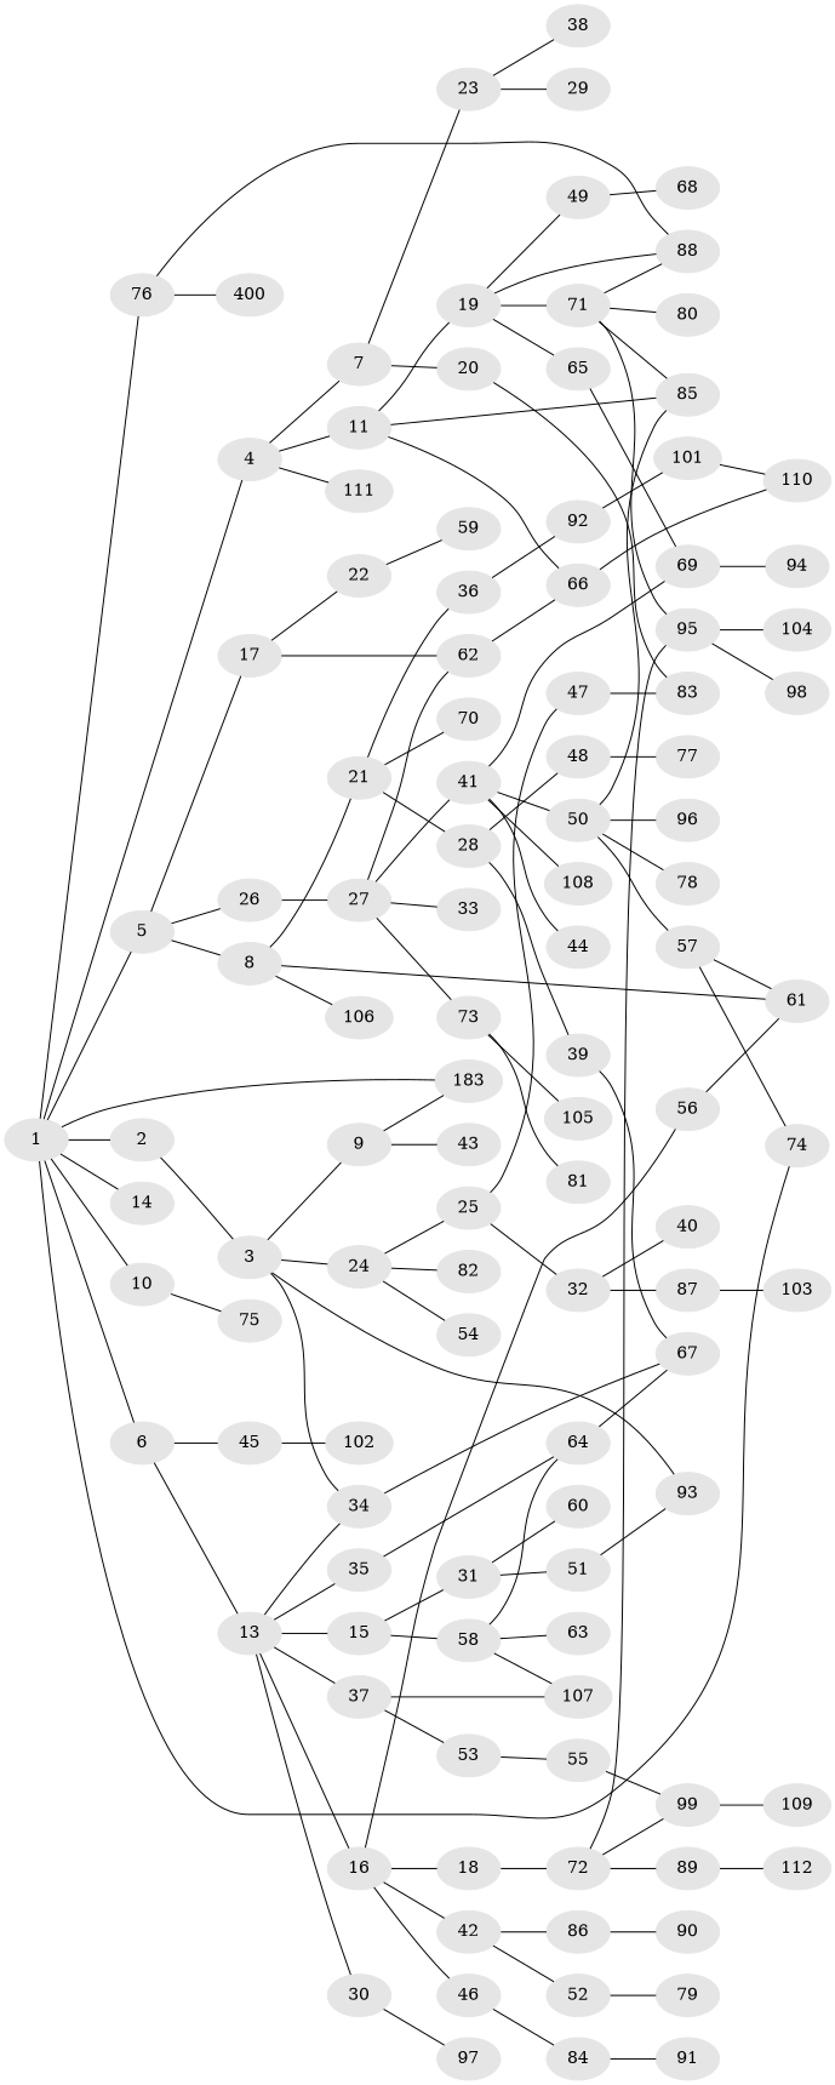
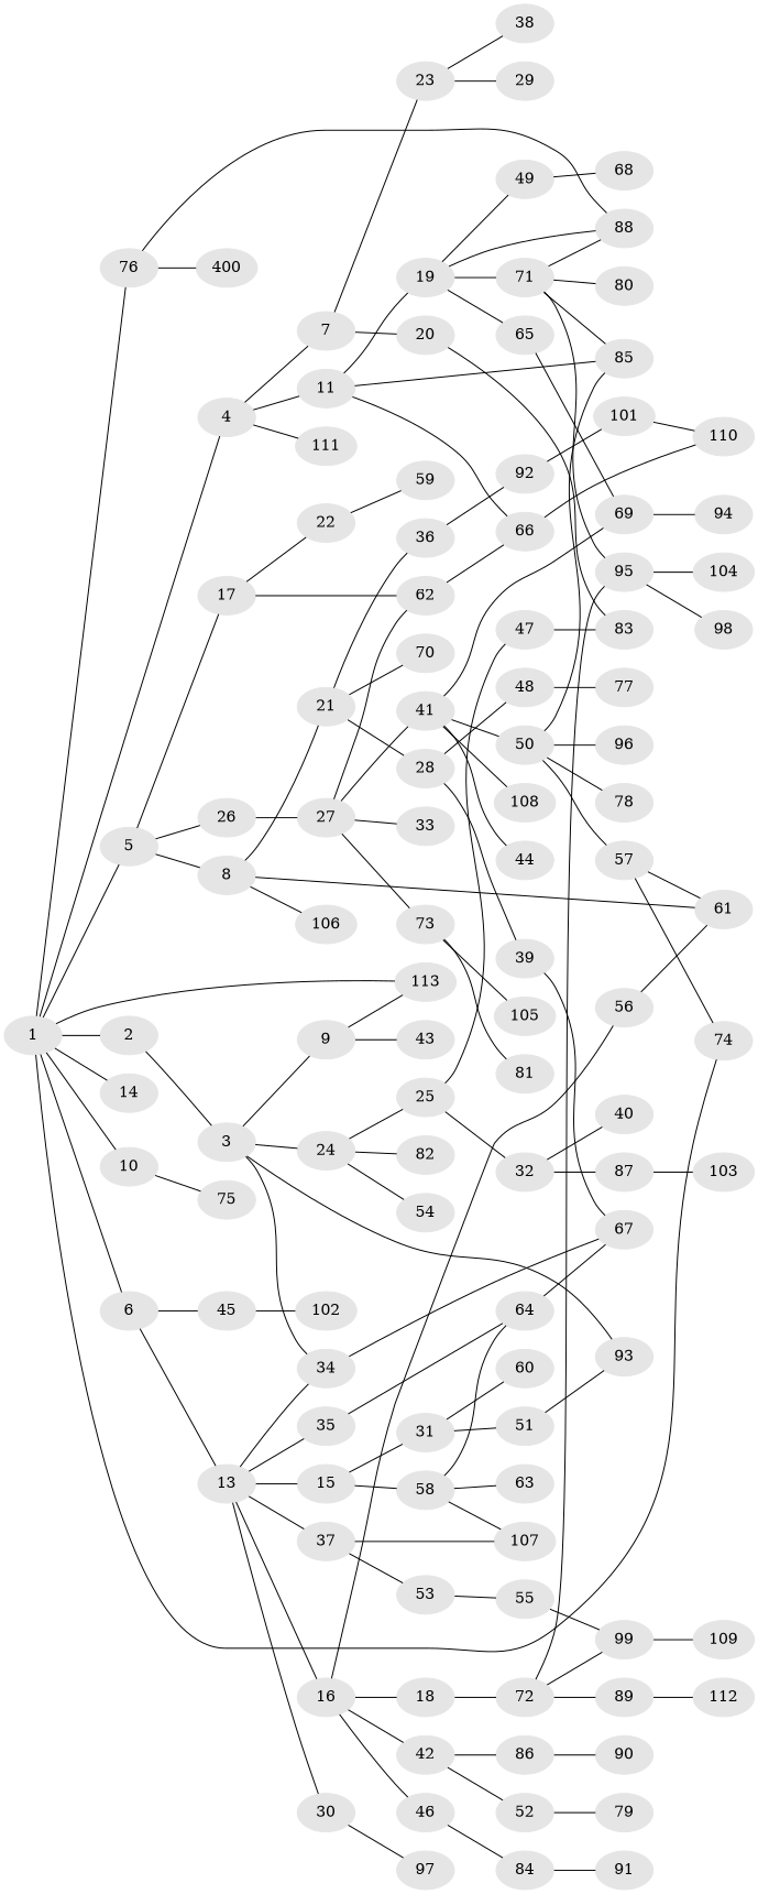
  graph {
    rankdir=LR
    node [color=gray90 style=filled]
    1
    2
    4
    5
    6
    10
    14
    74
    76
-   113 [label=183]
+   113
    3
    7
    11
    111
    8
    17
    26
    13
    45
    75
    88
    n22 [label=400]
    9
    24
    34
    93
    43
    25
    54
    82
    67
    20
    23
    19
    66
    85
    21
    61
    106
    22
    62
    27
    15
    16
    30
    35
    37
    102
    83
    29
    38
    28
    36
    70
    49
    65
    71
    110
    31
    58
    18
    42
    46
    56
    97
    64
    53
    107
    51
    60
    63
    72
    52
    86
    84
    59
    99
    95
    89
    68
    69
    80
    39
    48
    92
    32
    47
    40
    87
    33
    41
    73
    44
    50
    108
    81
    105
    77
    103
    101
    55
    57
    78
    96
    94
    79
    90
    91
    109
    98
    104
    112
    1 -- 2
    1 -- 4
    1 -- 5
    1 -- 6
    1 -- 10
    1 -- 14
    1 -- 74
    1 -- 76
    1 -- 113
    2 -- 3
    4 -- 7
    4 -- 11
    4 -- 111
    5 -- 8
    5 -- 17
    5 -- 26
    6 -- 13
    6 -- 45
    10 -- 75
    76 -- 88
    76 -- n22
    3 -- 9
    3 -- 24
    3 -- 34
    3 -- 93
    7 -- 20
    7 -- 23
    11 -- 19
    11 -- 66
    11 -- 85
    8 -- 21
    8 -- 61
    8 -- 106
    17 -- 22
    17 -- 62
    26 -- 27
    13 -- 34
    13 -- 15
    13 -- 16
    13 -- 30
    13 -- 35
    13 -- 37
    45 -- 102
    9 -- 113
    9 -- 43
    24 -- 25
    24 -- 54
    24 -- 82
    34 -- 67
    25 -- 32
    25 -- 47
    20 -- 83
    23 -- 29
    23 -- 38
    19 -- 88
    19 -- 49
    19 -- 65
    19 -- 71
    66 -- 110
    21 -- 28
    21 -- 36
    21 -- 70
    22 -- 59
    62 -- 66
    27 -- 62
    27 -- 33
    27 -- 41
    27 -- 73
    15 -- 31
    15 -- 58
    16 -- 18
    16 -- 42
    16 -- 46
    16 -- 56
    30 -- 97
    35 -- 64
    37 -- 53
    37 -- 107
    28 -- 39
    28 -- 48
    36 -- 92
    49 -- 68
    65 -- 69
    71 -- 88
    71 -- 85
    71 -- 95
    71 -- 80
    31 -- 51
    31 -- 60
    58 -- 64
    58 -- 107
    58 -- 63
    18 -- 72
    42 -- 52
    42 -- 86
    46 -- 84
    56 -- 61
    64 -- 67
    53 -- 55
    51 -- 93
    72 -- 99
    72 -- 95
    72 -- 89
    52 -- 79
    86 -- 90
    84 -- 91
    99 -- 109
    95 -- 98
    95 -- 104
    89 -- 112
    69 -- 94
    39 -- 67
    48 -- 77
    92 -- 101
    32 -- 40
    32 -- 87
    47 -- 83
    87 -- 103
    41 -- 69
    41 -- 44
    41 -- 50
    41 -- 108
    73 -- 81
    73 -- 105
    50 -- 85
    50 -- 57
    50 -- 78
    50 -- 96
    101 -- 110
    55 -- 99
    57 -- 74
    57 -- 61
  }
